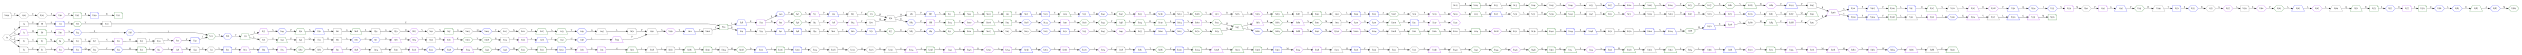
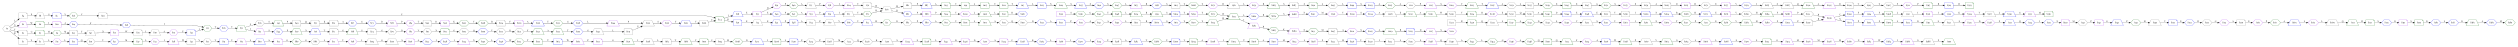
  strict digraph {
    fontname="Playfair Display"
    rankdir=LR
    node [color=darkgreen fontname="Playfair Display" shape=hexagon]
    edge [fontname="Playfair Display"]
    S0 [color=gray40]
    S1 [color=gray40 shape=note]
    S2 [color=purple shape=trapezium]
    S3 [color=gray40 shape=note]
    S4 [color=gray40 shape=note]
    S5 [shape=note]
    S6 [shape=note]
    S7 [color=gray40 shape=trapezium]
    S8 [color=gray40 shape=trapezium]
    S9
    S10 [color=purple shape=note]
    S11 [color=purple]
    S12 [color=blue shape=note]
    S13 [color=gray40 shape=note]
    S14 [color=blue]
    S15 [color=blue shape=note]
    S16
    S17 [color=gray40 shape=trapezium]
    S18 [color=blue]
    S19 [color=gray40]
    S20 [color=gray40 shape=note]
    S21 [color=purple shape=note]
    S22
    S23 [color=blue]
    S24 [shape=note]
    S25 [color=gray40 shape=note]
    S26 [color=blue]
    S27 [shape=note]
    S28 [color=blue shape=trapezium]
    S29 [color=blue shape=note]
    S30 [color=gray40 shape=trapezium]
    S31 [shape=trapezium]
    S32 [color=purple]
    S33 [color=purple shape=note]
    S34 [color=gray40 shape=trapezium]
    S35 [color=purple]
    S36 [color=gray40]
    S37 [color=purple shape=trapezium]
    S38 [color=purple shape=trapezium]
    S39 [color=purple]
    S40 [color=blue]
    S41 [color=blue shape=trapezium]
    S42 [color=blue shape=note]
    S43 [shape=trapezium]
    S44 [color=blue]
    S45 [color=gray40 shape=note]
    S46
    S47
    S48 [color=blue shape=note]
    S49 [color=gray40 shape=note]
    S50 [shape=trapezium]
    S51 [color=gray40]
    S52 [color=gray40 shape=trapezium]
    S53 [color=purple shape=trapezium]
    S54 [color=gray40 shape=note]
    S55 [color=gray40 shape=note]
    S56 [color=blue shape=trapezium]
    S57 [color=blue shape=note]
    S58 [color=purple]
    S59 [color=blue shape=trapezium]
    S60 [color=gray40 shape=trapezium]
    S61 [color=gray40 shape=note]
    S62 [color=gray40 shape=note]
    S63 [color=purple shape=trapezium]
    S64 [color=purple shape=trapezium]
    S65 [color=gray40 shape=trapezium]
    S66 [color=blue]
    S67 [color=blue]
    S68 [shape=trapezium]
    S69 [color=blue shape=trapezium]
    S70 [color=gray40 shape=note]
    S71
    S72 [color=blue shape=trapezium]
    S73 [color=blue]
    S74 [color=gray40 shape=note]
    S75 [color=purple shape=note]
    S76 [color=gray40 shape=trapezium]
    S77
    S78 [color=purple shape=trapezium]
    S79 [color=gray40]
    S80
    S81 [color=gray40 shape=note]
    S82 [color=blue]
    S83 [color=gray40]
    S84 [color=purple]
    S85 [color=purple]
    S86 [color=gray40]
    S87 [color=blue shape=trapezium]
    S88 [color=purple shape=note]
    S89 [color=blue]
    S90 [color=gray40 shape=note]
    S91 [color=gray40]
    S92 [color=purple shape=trapezium]
    S93 [shape=note]
    S94 [shape=note]
    S95
    S96 [color=purple shape=note]
    S97 [shape=note]
    S98 [color=purple]
    S99 [shape=note]
    S100 [color=purple]
    S101 [shape=note]
    S102
    S103 [color=gray40]
    S104 [color=gray40 shape=trapezium]
    S105 [shape=note]
    S106 [shape=trapezium]
    S107 [shape=trapezium]
    S108
    S109 [color=blue]
    S110 [color=gray40 shape=trapezium]
    S111 [shape=note]
    S112 [shape=note]
    S113 [color=gray40]
    S114 [color=gray40 shape=note]
    S115 [color=gray40]
    S116 [color=purple shape=note]
    S117 [color=blue shape=trapezium]
    S118 [color=blue]
    S119 [color=gray40]
    S120 [color=purple shape=note]
    S121 [color=gray40]
    S122 [color=blue]
    S123 [color=blue shape=note]
-   S124 [color=blue]
    S125 [color=blue]
    S126 [color=blue shape=trapezium]
    S127 [shape=trapezium]
    S128 [color=blue]
    S129 [shape=trapezium]
    S130 [color=purple shape=note]
    S131 [color=blue shape=note]
    S132
    S133 [shape=trapezium]
    S134 [color=purple shape=trapezium]
    S135 [color=blue shape=trapezium]
    S136
    S137 [color=purple]
    S138 [color=blue]
    S139 [color=blue]
    S140
    S141 [color=blue]
    S142
    S143 [color=gray40]
    S144 [color=purple shape=trapezium]
    S145 [color=gray40 shape=trapezium]
    S146 [color=blue]
    S147
    S148 [shape=note]
    S149 [color=purple]
    S150 [color=gray40 shape=trapezium]
    S151 [color=gray40 shape=note]
    S152
    S153 [color=purple shape=trapezium]
    S154 [shape=trapezium]
    S155 [color=gray40 shape=note]
    S156 [color=purple]
    S157 [shape=note]
    S158 [color=blue]
    S159 [shape=trapezium]
    S160 [color=blue shape=trapezium]
    S161 [color=blue shape=trapezium]
    S162 [color=blue shape=note]
    S163 [color=gray40 shape=note]
    S164 [color=blue shape=note]
    S165 [color=blue]
    S166 [color=gray40 shape=note]
    S167 [color=purple shape=trapezium]
    S168
    S169 [color=purple shape=note]
    S170
    S171 [color=purple shape=note]
    S172 [color=purple]
    S173
    S174 [shape=trapezium]
    S175 [shape=trapezium]
    S176 [color=gray40 shape=trapezium]
    S177 [shape=trapezium]
    S178 [color=gray40 shape=trapezium]
    S179 [color=purple]
    S180 [color=blue]
    S181 [color=purple shape=trapezium]
    S182 [color=gray40 shape=note]
    S183 [shape=trapezium]
    S184
    S185
    S186 [shape=trapezium]
    S187 [color=gray40 shape=note]
    S188 [color=purple shape=note]
    S189 [color=purple shape=trapezium]
    S190 [shape=note]
    S191 [shape=note]
    S192 [color=blue]
    S193
    S194 [color=gray40 shape=note]
    S195 [color=gray40]
    n197 [color=purple label=S796]
    S197 [color=gray40 shape=note]
    S198
    S199 [color=blue shape=note]
    S200 [color=purple shape=note]
    S201 [color=purple]
    S202 [color=blue shape=trapezium]
    S203 [color=blue shape=note]
    S204 [color=blue]
    S205 [color=blue]
    S206 [shape=note]
    S207
    S208 [color=gray40 shape=trapezium]
    S209 [shape=trapezium]
    S210 [color=blue shape=note]
    S211 [color=gray40]
    S212 [shape=trapezium]
    S213 [color=blue shape=note]
    S214 [color=gray40]
    S215 [color=purple shape=trapezium]
    S216 [shape=trapezium]
    S217 [color=purple shape=trapezium]
    S218 [color=gray40 shape=note]
    S219 [color=purple]
    S220 [color=gray40 shape=note]
    S221 [color=purple]
    S222 [color=gray40]
    S223 [shape=trapezium]
    S224 [shape=note]
    S226 [color=gray40]
    S227 [color=blue shape=trapezium]
    S228 [color=purple]
    S225 [color=gray40 shape=note]
    S229 [shape=note]
    S230 [color=gray40 shape=trapezium]
    S231 [color=gray40]
    S232 [color=gray40 shape=note]
    S233 [color=gray40 shape=trapezium]
    S234 [color=purple shape=trapezium]
    S235 [color=gray40 shape=note]
    S236 [color=gray40 shape=note]
    S237 [shape=note]
    S238 [shape=note]
    S239
    S240 [shape=note]
    S241
    S242 [color=purple shape=trapezium]
    S243 [shape=note]
    S244 [color=blue shape=note]
    S245 [color=gray40]
    S246 [color=purple shape=note]
    S247 [color=gray40 shape=note]
    S248 [color=blue shape=trapezium]
    S249 [color=purple]
    S250 [color=purple]
    S251
    S252 [color=gray40 shape=note]
    S253 [color=gray40 shape=trapezium]
    S254 [color=purple shape=note]
    S255 [color=purple]
    S256 [color=gray40 shape=note]
    S257 [color=blue]
    S258 [color=blue shape=trapezium]
    S259 [color=gray40 shape=note]
    S260 [color=blue shape=note]
    S261 [color=purple shape=note]
    S262 [color=blue]
    S263 [color=gray40 shape=note]
    S264 [color=blue shape=trapezium]
    S265 [shape=trapezium]
    S266 [color=purple shape=note]
    S267 [color=purple shape=note]
    S268
    S269 [color=purple]
    S270 [color=blue]
    S271 [color=gray40]
    S272 [color=blue shape=trapezium]
    S273
    S274 [color=purple]
    S275 [color=purple shape=note]
    S276 [color=purple shape=note]
    S277
    S278 [color=gray40 shape=note]
    S279 [color=blue]
    S280 [color=gray40]
    S281
    S282 [color=blue shape=trapezium]
    S283 [color=gray40 shape=trapezium]
    S284 [shape=trapezium]
    S285 [shape=trapezium]
    S286
    S287 [color=gray40 shape=trapezium]
    S288 [color=purple shape=note]
    S289 [color=purple]
    S290 [color=blue shape=note]
    S291 [shape=trapezium]
    S292 [color=gray40]
    S293 [color=blue shape=trapezium]
    S294 [shape=note]
+   S295 [color=purple shape=trapezium]
    S296 [color=purple shape=trapezium]
    S297 [color=gray40 shape=note]
    S298 [color=purple shape=trapezium]
    S299 [color=gray40 shape=note]
    S300 [color=blue shape=note]
    S301 [color=blue shape=note]
    S302 [shape=trapezium]
    S303 [color=gray40]
    S304 [color=blue shape=trapezium]
    S305 [color=blue shape=trapezium]
    S306 [shape=note]
    S307 [color=gray40]
    S308 [shape=note]
    S309 [shape=note]
    S310 [color=blue shape=note]
    S311 [color=purple]
    S312 [color=gray40 shape=trapezium]
    S313 [color=blue shape=note]
    S314 [color=purple]
    S315 [shape=note]
    S316 [color=purple shape=note]
    S317 [shape=trapezium]
    S318 [color=purple shape=note]
    S319 [color=blue shape=note]
    S320 [color=blue]
    S321 [color=gray40 shape=trapezium]
    S322 [color=gray40 shape=trapezium]
    S323 [shape=note]
    S324 [color=purple shape=trapezium]
    S325 [color=purple shape=trapezium]
    S326 [color=blue shape=note]
    S327 [color=gray40 shape=trapezium]
    S328 [color=purple]
    S329 [color=gray40 shape=note]
    S330 [color=blue shape=trapezium]
    S331 [color=blue shape=trapezium]
    S332 [color=gray40 shape=note]
    S333 [color=purple shape=trapezium]
    S334 [color=blue]
    S335 [color=gray40]
    S336 [shape=note]
    S337 [color=blue]
    S338 [color=purple shape=trapezium]
    S339 [color=purple shape=note]
    S340 [color=gray40 shape=trapezium]
    S341 [color=gray40]
    S342
    S343 [color=purple shape=note]
    S344
    S345 [color=blue shape=trapezium]
    S346 [color=purple]
    S347
    S348
    S349 [color=gray40 shape=trapezium]
    S350 [shape=note]
    S351 [color=blue shape=note]
    S352 [shape=trapezium]
    S353 [color=blue]
    S354 [color=purple]
    S355 [color=gray40]
    S356 [color=blue shape=note]
    S357 [color=purple]
    S358 [shape=trapezium]
    S359 [color=gray40 shape=note]
    S360 [color=gray40 shape=trapezium]
    S361 [color=purple]
    S362 [shape=trapezium]
    S363
    S364 [color=gray40]
    S365 [color=blue shape=trapezium]
    S366 [color=purple shape=trapezium]
    S367 [color=purple]
    S368 [color=blue shape=trapezium]
    S369 [color=gray40 shape=trapezium]
    S370 [color=purple]
    S371 [shape=trapezium]
    S372 [shape=note]
    S373 [shape=note]
    S374 [color=purple shape=trapezium]
    S375 [color=blue]
    S376 [color=purple shape=note]
    S377 [color=purple shape=note]
    S378 [color=purple shape=trapezium]
    S379 [shape=note]
    S380 [color=purple]
    S381 [color=blue]
    S382 [color=purple shape=note]
    S383 [color=blue]
    S384 [color=blue]
    S385 [shape=trapezium]
    S386 [color=purple shape=trapezium]
    S387 [color=blue]
    S388 [color=gray40 shape=trapezium]
    S389
    S390 [shape=trapezium]
    S0 -> S1 [label=T]
    S0 -> S2 [label=N]
    S0 -> S3 [label=R]
    S0 -> S4 [label=L]
    S1 -> S5 [label=G]
    S2 -> S6 [label=W]
    S3 -> S7 [label=Y]
    S4 -> S8 [label=P]
    S5 -> S9 [label=M]
    S6 -> S10 [label=I]
    S7 -> S11 [label=L]
    S8 -> S12 [label=S]
    S9 -> S13 [label=M]
    S10 -> S14 [label=A]
    S11 -> S15 [label=L]
    S12 -> S16 [label=Y]
    S13 -> S17 [label=T]
    S14 -> S18 [label=F]
    S15 -> S19 [label=Q]
    S16 -> S20 [label=V]
    S17 -> S21 [label=N]
    S18 -> S22 [label=I]
    S19 -> S23 [label=V]
    S20 -> S24 [label=Y]
    S21 -> S25 [label=W]
    S22 -> S26 [label=T]
    S23 -> S27 [label=M]
    S24 -> S28 [label=I]
    S24 -> S29 [label=R]
    S25 -> S30 [label=I]
    S26 -> S31 [label=V]
    S27 -> S32 [label=L]
    S28 -> S33 [label=E]
    S29 -> S34 [label=E]
    S30 -> S35 [label=A]
    S31 -> S36 [label=L]
    S31 -> S37 [label=I]
    S32 -> S38 [label=I]
    S33 -> S39 [label=D]
    S33 -> S40 [label=E]
    S34 -> S41 [label=E]
    S35 -> S42 [label=F]
    S36 -> S43 [label=S]
    S37 -> S44 [label=S]
    S38 -> S45 [label=W]
    S39 -> S46 [label=P]
    S40 -> S47 [label=P]
    S41 -> S48 [label=P]
    S42 -> S22 [label=I]
    S43 -> S49 [label=P]
    S44 -> S50 [label=P]
    S45 -> S51 [label=Y]
    S46 -> S52 [label=A]
    S47 -> S53 [label=A]
    S48 -> S54 [label=A]
    S49 -> S55 [label=Q]
    S50 -> S56 [label=N]
    S51 -> S57 [label=V]
    S52 -> S58 [label=P]
    S53 -> S59 [label=P]
    S54 -> S60 [label=P]
    S55 -> S61 [label=K]
    S56 -> S62 [label=T]
    S57 -> S63 [label=V]
    S58 -> S64 [label=I]
    S59 -> S65 [label=I]
    S60 -> S66 [label=V]
    S61 -> S67 [label=A]
    S62 -> S68 [label=G]
    S63 -> S69 [label=L]
    S64 -> S70 [label=V]
    S65 -> S71 [label=V]
    S66 -> S72 [label=V]
    S67 -> S73 [label=G]
    S68 -> S74 [label=S]
    S69 -> S75 [label=A]
    S70 -> S76 [label=H]
    S71 -> S76 [label=H]
    S72 -> S77 [label=H]
    S73 -> S78 [label=D]
    S74 -> S79 [label=G]
    S75 -> S80 [label=G]
    S76 -> S81 [label=H]
    S76 -> S82 [label=D]
    S77 -> S83 [label=D]
    S78 -> S84 [label=P]
    S79 -> S85 [label=D]
    S80 -> S86 [label=G]
    S81 -> S87 [label=P]
    S82 -> S88 [label=P]
    S83 -> S89 [label=P]
    S84 -> S90 [label=T]
    S85 -> S91 [label=V]
    S86 -> S92 [label=L]
    S87 -> S93 [label=A]
    S88 -> S94 [label=P]
    S89 -> S95 [label=A]
    S90 -> S96 [label=D]
    S91 -> S97 [label=N]
    S92 -> S98 [label=V]
    S93 -> S99 [label=V]
    S94 -> S100 [label=V]
    S95 -> S101 [label=V]
    S96 -> S102 [label=K]
    S97 -> S103 [label=G]
    S98 -> S104 [label=I]
    S99 -> S105 [label=L]
    S100 -> S106 [label=L]
    S101 -> S107 [label=L]
    S102 -> S108 [label=V]
    S103 -> S109 [label=Q]
    S104 -> S110 [label=G]
    S105 -> S111 [label=T]
    S106 -> S112 [label=L]
    S107 -> S113 [label=A]
    S108 -> S114 [label=R]
    S109 -> S115 [label=V]
    S110 -> S116 [label=S]
    S111 -> S117 [label=T]
    S112 -> S118 [label=R]
    S113 -> S119 [label=Q]
    S114 -> S120 [label=F]
    S115 -> S121 [label=K]
    S116 -> S122 [label=A]
    S117 -> S123 [label=L]
-   S118 -> S124 [label=D]
    S119 -> S125 [label=D]
    S120 -> S126 [label=A]
    S121 -> S127 [label=F]
    S122 -> S128 [label=I]
    S123 -> S129 [label=N]
-   S124 -> S130 [label=S]
    S125 -> S131 [label=A]
    S126 -> S132 [label=T]
    S127 -> S133 [label=A]
    S128 -> S134 [label=I]
    S129 -> S135 [label=S]
    S130 -> S136 [label=S]
    S131 -> S137 [label=P]
    S132 -> S138 [label=G]
    S133 -> S139 [label=T]
    S134 -> S140 [label=N]
    S135 -> S141 [label=S]
    S136 -> S142 [label=G]
    S137 -> S143 [label=A]
    S138 -> S144 [label=L]
    S139 -> S145 [label=G]
    S140 -> S146 [label=L]
    S141 -> S147 [label=S]
    S142 -> S148 [label=T]
    S143 -> S149 [label=A]
    S144 -> S150 [label=P]
    S145 -> S151 [label=L]
    S146 -> S152 [label=W]
    S147 -> S153 [label=L]
    S148 -> S154 [label=L]
    S149 -> S155 [label=L]
    S150 -> S156 [label=S]
    S151 -> S150 [label=P]
    S152 -> S157 [label=T]
    S153 -> S158 [label=R]
    S154 -> S159 [label=R]
    S155 -> S160 [label=R]
    S156 -> S161 [label=Y]
    S157 -> S162 [label=T]
    S158 -> S163 [label=S]
    S159 -> S164 [label=S]
    S160 -> S165 [label=S]
    S161 -> S166 [label=V]
    S162 -> S167 [label=W]
    S163 -> S168 [label=Y]
    S164 -> S169 [label=Y]
    S165 -> S170 [label=Y]
    S166 -> S24 [label=Y]
    S167 -> S171 [label=P]
    S168 -> S172 [label=Y]
    S169 -> S173 [label=Y]
    S170 -> S174 [label=Y]
    S171 -> S175 [label=G]
    S172 -> S176 [label=R]
    S173 -> S177 [label=H]
    S174 -> S177 [label=H]
    S175 -> S178 [label=I]
    S176 -> S179 [label=L]
    S177 -> S180 [label=L]
    S177 -> S181 [label=I]
    S178 -> S182 [label=L]
    S179 -> S183 [label=R]
    S180 -> S184 [label=R]
    S181 -> S185 [label=R]
    S182 -> S186 [label=T]
    S183 -> S187 [label=S]
    S184 -> S188 [label=S]
    S185 -> S189 [label=K]
    S186 -> S190 [label=V]
    S187 -> S191 [label=S]
    S188 -> S192 [label=N]
    S189 -> S193 [label=N]
    S190 -> S194 [label=C]
    S191 -> S195 [label=L]
    S192 -> n197 [label=M]
    S193 -> S197 [label=M]
    S194 -> S198 [label=M]
    S195 -> S199 [label=L]
    n197 -> S200 [label=V]
    S197 -> S201 [label=A]
    S198 -> S202 [label=D]
    S199 -> S203 [label=S]
    S200 -> S204 [label=S]
    S201 -> S205 [label=S]
    S202 -> S206 [label=I]
    S203 -> S207 [label=A]
    S204 -> S208 [label=A]
    S205 -> S209 [label=A]
    S206 -> S210 [label=L]
    S207 -> S211 [label=A]
    S208 -> S212 [label=E]
    S209 -> S213 [label=R]
    S210 -> S214 [label=F]
    S211 -> S215 [label=P]
    S212 -> S216 [label=A]
    S213 -> S217 [label=D]
    S214 -> S218 [label=P]
    S215 -> S219 [label=S]
    S216 -> S220 [label=W]
    S217 -> S221 [label=S]
    S218 -> S222 [label=M]
    S219 -> S223 [label=V]
    S220 -> S224 [label=V]
    S222 -> S226 [label=Q]
    S223 -> S227 [label=T]
    S224 -> S228 [label=R]
    S226 -> S230 [label=K]
    S227 -> S231 [label=A]
    S228 -> S232 [label=E]
    S225 -> S229 [label=R]
    S229 -> S233 [label=Q]
    S230 -> S234 [label=S]
    S231 -> S235 [label=L]
    S232 -> S236 [label=Q]
    S233 -> S237 [label=L]
    S234 -> S238 [label=S]
    S235 -> S239 [label=R]
    S236 -> S240 [label=A]
    S237 -> S241 [label=A]
    S238 -> S242 [label=L]
    S239 -> S243 [label=E]
    S240 -> S244 [label=D]
    S241 -> S245 [label=D]
    S242 -> S246 [label=K]
    S243 -> S247 [label=E]
    S244 -> S248 [label=E]
    S245 -> S249 [label=S]
    S246 -> S250 [label=D]
    S247 -> S251 [label=G]
    S248 -> S252 [label=E]
    S249 -> S253 [label=V]
    S250 -> S254 [label=A]
    S251 -> S255 [label=S]
    S252 -> S256 [label=V]
    S253 -> S257 [label=S]
    S254 -> S258 [label=C]
    S255 -> S259 [label=E]
    S256 -> S260 [label=I]
    S257 -> S261 [label=V]
    S258 -> S262 [label=K]
    S259 -> S263 [label=A]
    S260 -> S264 [label=N]
    S261 -> S265 [label=I]
    S262 -> S266 [label=L]
    S263 -> S267 [label=D]
    S264 -> S268 [label=R]
    S265 -> S269 [label=N]
    S266 -> S270 [label=I]
    S267 -> S271 [label=R]
    S268 -> S272 [label=H]
    S269 -> S273 [label=T]
    S270 -> S274 [label=I]
    S271 -> S275 [label=E]
    S272 -> S276 [label=E]
    S273 -> S277 [label=P]
    S274 -> S278 [label=Y]
    S275 -> S279 [label=V]
    S276 -> S280 [label=V]
    S277 -> S281 [label=E]
    S278 -> S282 [label=A]
    S279 -> S283 [label=I]
    S280 -> S284 [label=H]
    S281 -> S285 [label=V]
    S282 -> S286 [label=T]
    S283 -> S287 [label=S]
    S284 -> S288 [label=F]
    S285 -> S289 [label=H]
    S286 -> S290 [label=Y]
    S287 -> S291 [label=Q]
    S288 -> S292 [label=P]
    S289 -> S293 [label=F]
    S290 -> S294 [label=V]
+   S291 -> S295 [label=A]
    S292 -> S296 [label=R]
    S293 -> S297 [label=P]
    S294 -> S298 [label=A]
+   S295 -> S299 [label=D]
    S296 -> S300 [label=C]
    S296 -> S301 [label=N]
    S297 -> S296 [label=R]
    S298 -> S302 [label=I]
    S299 -> S303 [label=V]
    S300 -> S304 [label=F]
    S301 -> S305 [label=P]
    S302 -> S306 [label=T]
    S303 -> S307 [label=Y]
    S304 -> S308 [label=F]
    S305 -> S309 [label=F]
    S306 -> S310 [label=A]
    S307 -> S311 [label=F]
    S308 -> S312 [label=L]
    S309 -> S313 [label=L]
    S310 -> S314 [label=M]
    S311 -> S315 [label=P]
    S312 -> S316 [label=I]
    S313 -> S317 [label=D]
    S314 -> S318 [label=L]
    S315 -> S319 [label=R]
    S316 -> S320 [label=I]
    S317 -> S321 [label=S]
    S318 -> S322 [label=F]
    S319 -> S323 [label=R]
    S320 -> S324 [label=K]
    S321 -> S325 [label=S]
    S322 -> S326 [label=H]
    S324 -> S327 [label=V]
    S325 -> S328 [label=D]
    S326 -> S329 [label=V]
    S327 -> S330 [label=L]
    S328 -> S331 [label=F]
    S329 -> S332 [label=I]
    S330 -> S333 [label=G]
    S331 -> S334 [label=Q]
    S332 -> S335 [label=L]
    S333 -> S336 [label=M]
    S334 -> S337 [label=I]
    S335 -> S338 [label=S]
    S337 -> S339 [label=N]
    S338 -> S340 [label=Q]
    S339 -> S341 [label=M]
    S340 -> S342 [label=A]
    S341 -> S343 [label=P]
    S342 -> S344 [label=L]
    S343 -> S345 [label=G]
    S344 -> S346 [label=G]
    S345 -> S347 [label=P]
    S346 -> S348 [label=A]
    S347 -> S349 [label=H]
    S348 -> S350 [label=Q]
    S349 -> S351 [label=V]
    S350 -> S352 [label=Q]
    S351 -> S353 [label=E]
    S352 -> S354 [label=F]
    S353 -> S355 [label=R]
    S354 -> S356 [label=A]
    S355 -> S357 [label=G]
    S356 -> S358 [label=W]
    S357 -> S359 [label=A]
    S358 -> S360 [label=P]
    S359 -> S361 [label=E]
    S360 -> S362 [label=V]
    S361 -> S363 [label=P]
    S362 -> S364 [label=S]
    S363 -> S365 [label=A]
    S364 -> S366 [label=L]
    S365 -> S367 [label=L]
    S366 -> S368 [label=L]
    S367 -> S369 [label=L]
    S368 -> S370 [label=S]
    S369 -> S371 [label=Q]
    S370 -> S372 [label=S]
    S371 -> S373 [label=R]
    S372 -> S374 [label=G]
    S373 -> S375 [label=S]
    S374 -> S376 [label=M]
    S375 -> S377 [label=D]
    S376 -> S378 [label=M]
    S377 -> S379 [label=S]
    S378 -> S380 [label=M]
    S379 -> S381 [label=D]
    S380 -> S382 [label=N]
    S381 -> S383 [label=L]
    S382 -> S384 [label=W]
    S383 -> S385 [label=D]
    S384 -> S386 [label=I]
    S385 -> S387 [label=A]
    S386 -> S388 [label=S]
    S387 -> S389 [label=M]
    S388 -> S390 [label=F]
  }
